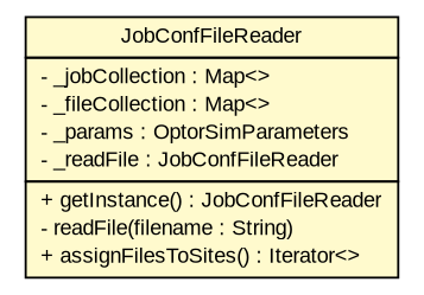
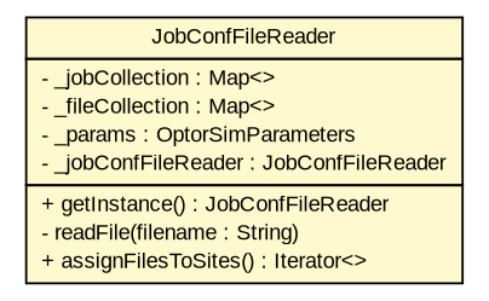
  digraph {
    nodesep=0.25
    ranksep=0.5
    rankdir=LR
-   n1 [fontcolor=black fontname=arial fontsize=10.0 label=<<table title="org.edg.data.replication.optorsim.infrastructure.JobConfFileReader" border="0" cellborder="1" cellspacing="0" cellpadding="2" port="p" bgcolor="lemonChiffon" href="./JobConfFileReader.html"> 		<tr><td><table border="0" cellspacing="0" cellpadding="1"> <tr><td align="center" balign="center"> JobConfFileReader </td></tr> 		</table></td></tr> 		<tr><td><table border="0" cellspacing="0" cellpadding="1"> <tr><td align="left" balign="left"> - _jobCollection : Map&lt;&gt; </td></tr> <tr><td align="left" balign="left"> - _fileCollection : Map&lt;&gt; </td></tr> <tr><td align="left" balign="left"> - _params : OptorSimParameters </td></tr> <tr><td align="left" balign="left"> - _readFile : JobConfFileReader </td></tr> 		</table></td></tr> 		<tr><td><table border="0" cellspacing="0" cellpadding="1"> <tr><td align="left" balign="left"> + getInstance() : JobConfFileReader </td></tr> <tr><td align="left" balign="left"> - readFile(filename : String) </td></tr> <tr><td align="left" balign="left"> + assignFilesToSites() : Iterator&lt;&gt; </td></tr> 		</table></td></tr> 		</table>> shape=plaintext]
+   n1 [fontcolor=black fontname=arial fontsize=10.0 label=<<table title="org.edg.data.replication.optorsim.infrastructure.JobConfFileReader" border="0" cellborder="1" cellspacing="0" cellpadding="2" port="p" bgcolor="lemonChiffon" href="./JobConfFileReader.html"> 		<tr><td><table border="0" cellspacing="0" cellpadding="1"> <tr><td align="center" balign="center"> JobConfFileReader </td></tr> 		</table></td></tr> 		<tr><td><table border="0" cellspacing="0" cellpadding="1"> <tr><td align="left" balign="left"> - _jobCollection : Map&lt;&gt; </td></tr> <tr><td align="left" balign="left"> - _fileCollection : Map&lt;&gt; </td></tr> <tr><td align="left" balign="left"> - _params : OptorSimParameters </td></tr> <tr><td align="left" balign="left"> - _jobConfFileReader : JobConfFileReader </td></tr> 		</table></td></tr> 		<tr><td><table border="0" cellspacing="0" cellpadding="1"> <tr><td align="left" balign="left"> + getInstance() : JobConfFileReader </td></tr> <tr><td align="left" balign="left"> - readFile(filename : String) </td></tr> <tr><td align="left" balign="left"> + assignFilesToSites() : Iterator&lt;&gt; </td></tr> 		</table></td></tr> 		</table>> shape=plaintext]
  }
